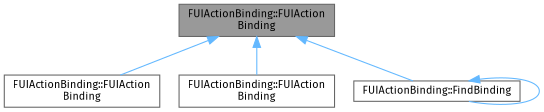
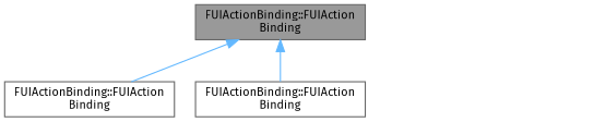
  digraph {
    rankdir=TB
    fontname="Fira Sans"
    node [color=grey40 fillcolor=white fontname="Fira Sans" fontsize=10 shape=box style=filled]
    edge [color=steelblue1 dir=back fontname="Fira Sans" fontsize=10 labelfontname=Helvetica labelfontsize=10 style=solid]
    n1 [color=gray40 fillcolor=grey60 fontcolor=black height=0.2 label="FUIActionBinding::FUIAction\lBinding" width=0.4]
    n2 [height=0.2 label="FUIActionBinding::FUIAction\lBinding" width=0.4]
    n3 [height=0.2 label="FUIActionBinding::FUIAction\lBinding" width=0.4]
-   n4 [height=0.2 label="FUIActionBinding::FindBinding" width=0.4]
    n1 -> n2
    n1 -> n3
-   n1 -> n4
-   n4 -> n4
  }
